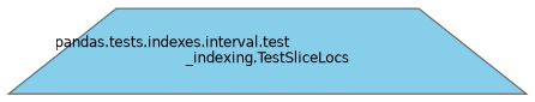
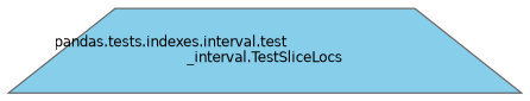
  digraph {
    rankdir=LR
-   n1 [color=grey40 fillcolor=skyblue fontname=Helvetica fontsize=10 height=0.2 label="pandas.tests.indexes.interval.test\l_indexing.TestSliceLocs" shape=trapezium style=filled width=0.4]
+   n1 [color=grey40 fillcolor=skyblue fontname=Helvetica fontsize=10 height=0.2 label="pandas.tests.indexes.interval.test\l_interval.TestSliceLocs" shape=trapezium style=filled width=0.4]
  }
